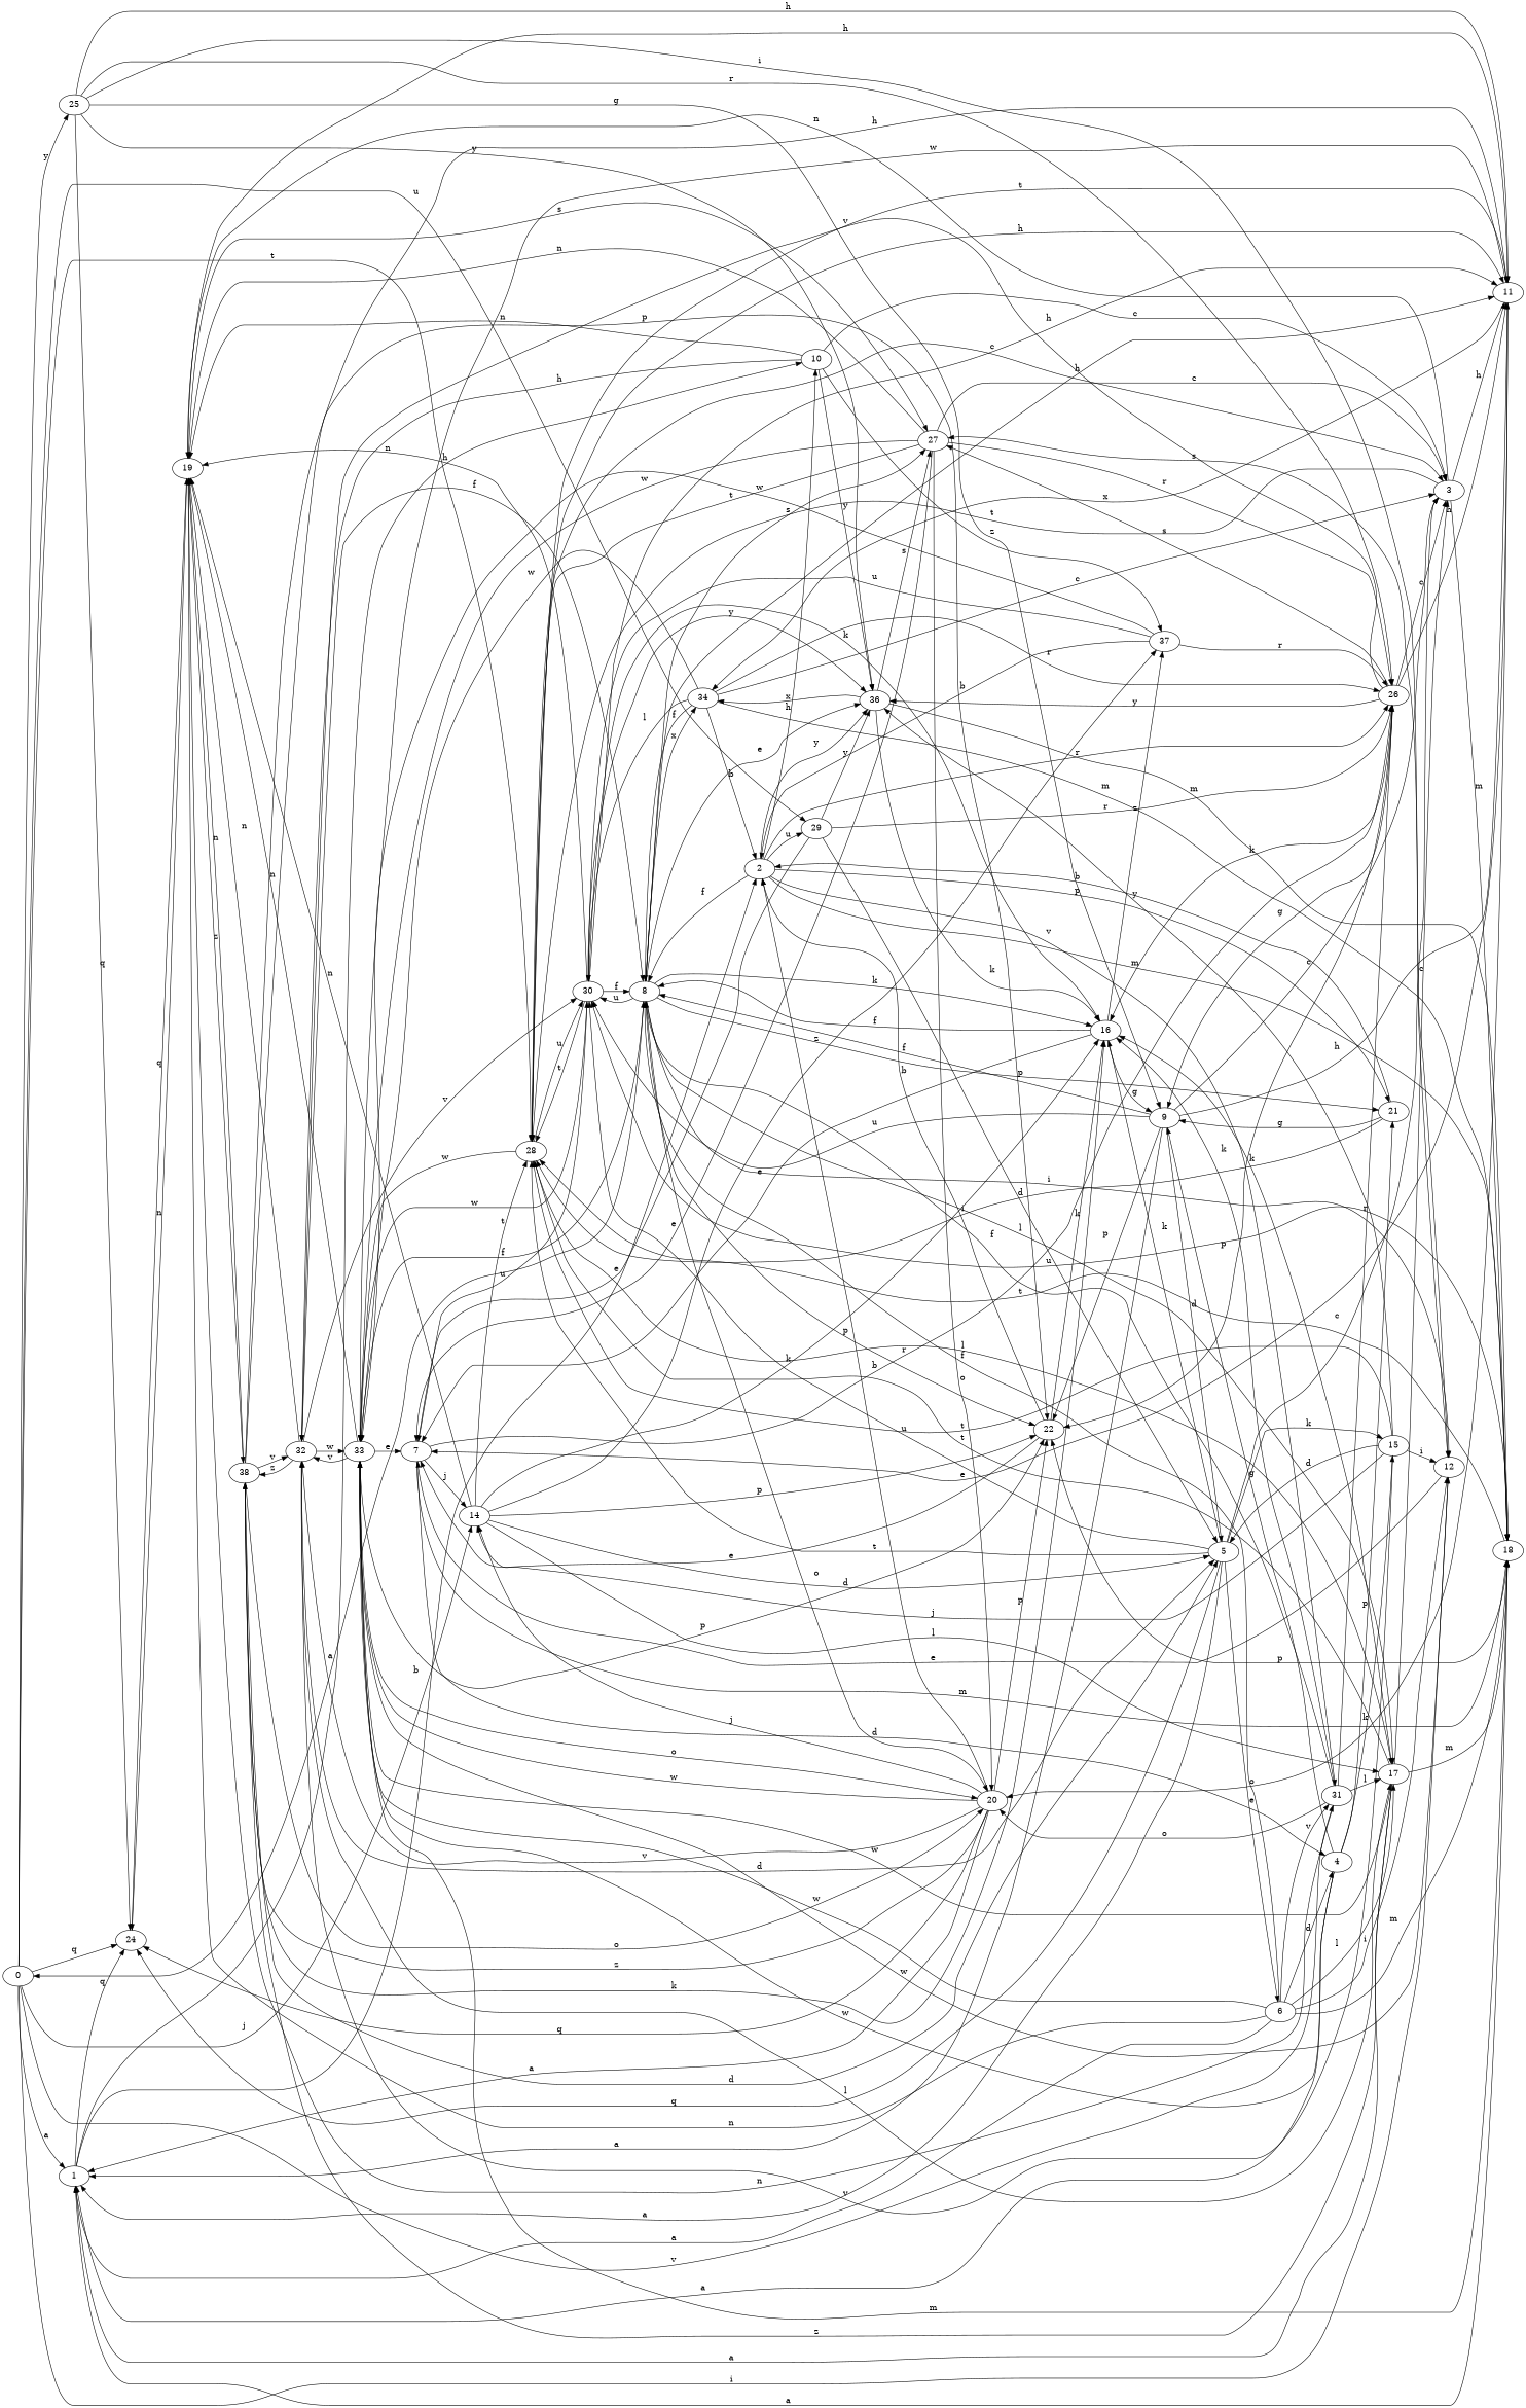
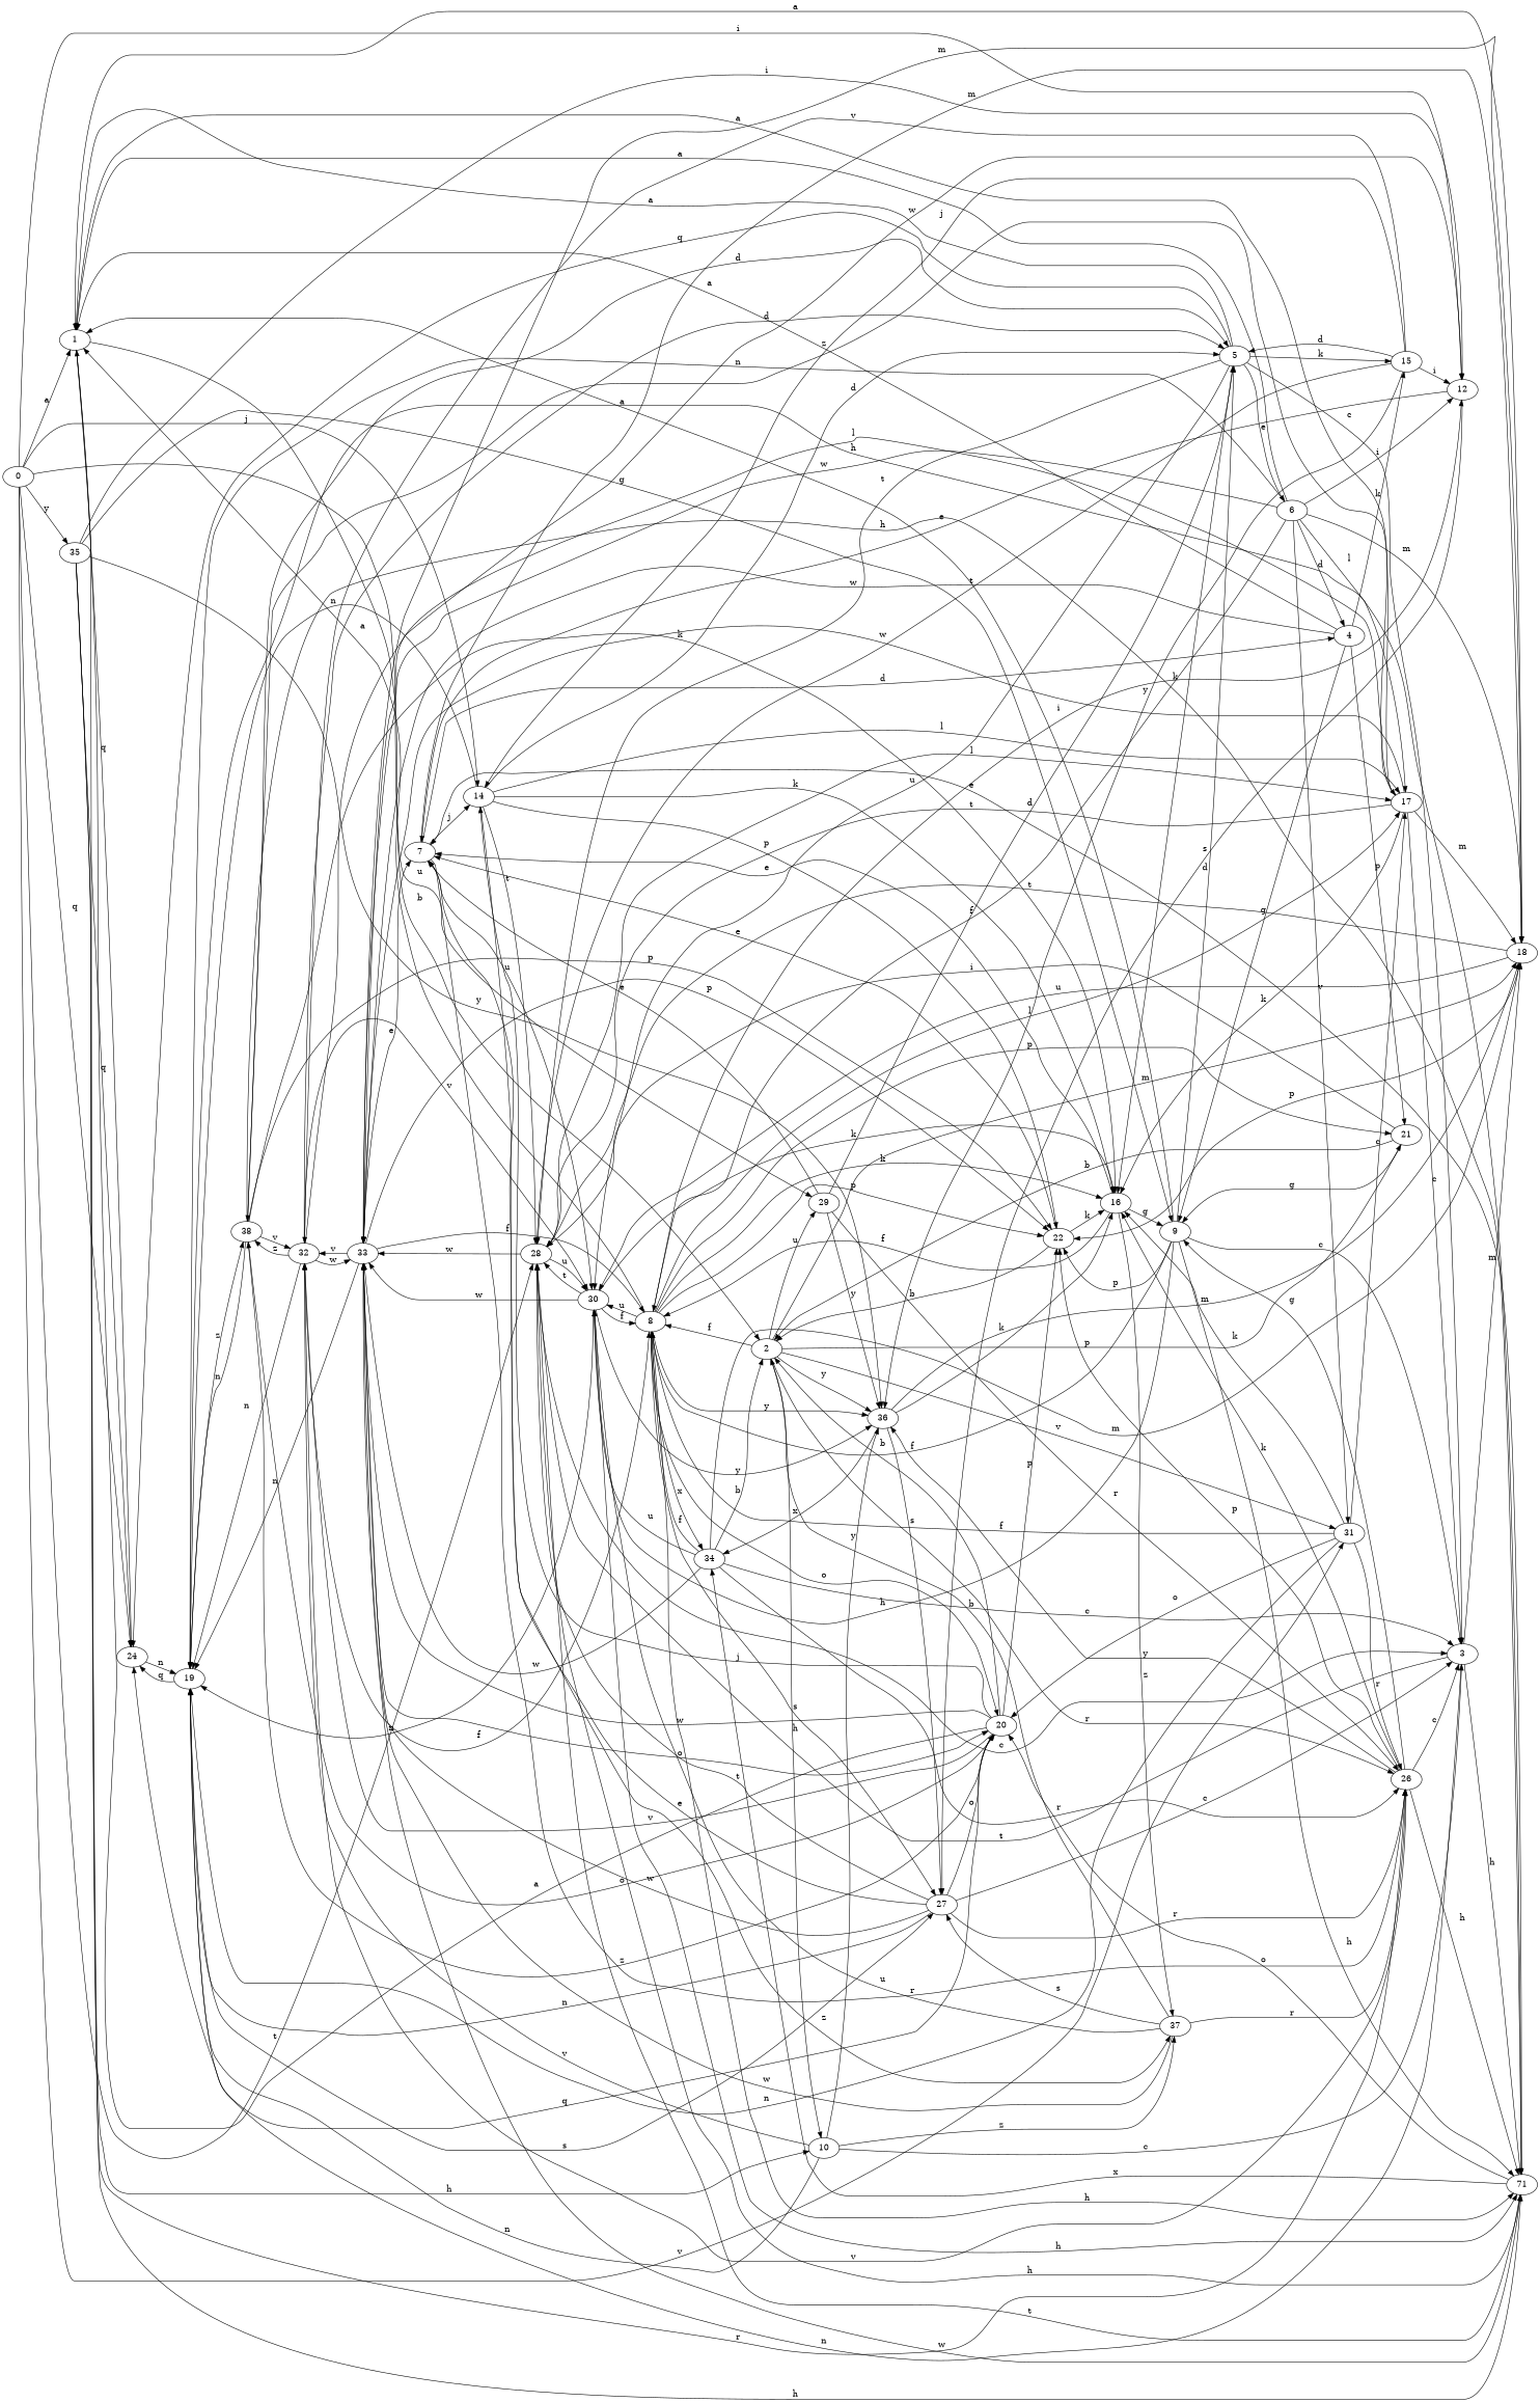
  strict digraph {
    rankdir=LR
    0
    1
    12
    14
    24
    28
    29
    31
-   35 [label=25]
+   35
    2
    10
    33
    7
    27
    19
    5
    16
    17
    22
    37
    3
-   11
+   11 [label=71]
    30
    26
    36
    8
    20
    9
    18
    21
    32
    34
    38
    4
    15
    6
    0 -> 1 [label=a]
    0 -> 12 [label=i]
    0 -> 14 [label=j]
    0 -> 24 [label=q]
    0 -> 28 [label=t]
    0 -> 29 [label=u]
    0 -> 31 [label=v]
    0 -> 35 [label=y]
    1 -> 24 [label=q]
    1 -> 2 [label=b]
    1 -> 10 [label=h]
    12 -> 33 [label=w]
    12 -> 7 [label=e]
    12 -> 27 [label=s]
    14 -> 28 [label=t]
    14 -> 19 [label=n]
    14 -> 5 [label=d]
    14 -> 16 [label=k]
    14 -> 17 [label=l]
    14 -> 22 [label=p]
    14 -> 37 [label=z]
    24 -> 19 [label=n]
    28 -> 33 [label=w]
    28 -> 17 [label=l]
    28 -> 3 [label=c]
    28 -> 11 [label=h]
    28 -> 30 [label=u]
    29 -> 7 [label=e]
    29 -> 5 [label=d]
    29 -> 26 [label=r]
    29 -> 36 [label=y]
    31 -> 19 [label=n]
    31 -> 16 [label=k]
-   31 -> 17 [label=l]
+   31 -> 17 [label=c]
    31 -> 26 [label=r]
    31 -> 8 [label=f]
    31 -> 20 [label=o]
    35 -> 12 [label=i]
    35 -> 24 [label=q]
    35 -> 11 [label=h]
    35 -> 26 [label=r]
    35 -> 36 [label=y]
    35 -> 9 [label=g]
    2 -> 29 [label=u]
    2 -> 31 [label=v]
    2 -> 10 [label=h]
    2 -> 26 [label=r]
    2 -> 36 [label=y]
    2 -> 8 [label=f]
    2 -> 18 [label=m]
    2 -> 21 [label=p]
    10 -> 19 [label=n]
    10 -> 37 [label=z]
    10 -> 3 [label=c]
    10 -> 36 [label=y]
-   10 -> 32 [label=h]
+   10 -> 32 [label=v]
    33 -> 7 [label=e]
    33 -> 19 [label=n]
    33 -> 22 [label=p]
    33 -> 8 [label=f]
    33 -> 20 [label=o]
    33 -> 18 [label=m]
    33 -> 32 [label=v]
    7 -> 14 [label=j]
    7 -> 30 [label=u]
    7 -> 26 [label=r]
    7 -> 18 [label=m]
    7 -> 4 [label=d]
    27 -> 28 [label=t]
    27 -> 33 [label=w]
    27 -> 7 [label=e]
    27 -> 19 [label=n]
    27 -> 3 [label=c]
    27 -> 26 [label=r]
    27 -> 20 [label=o]
    19 -> 24 [label=q]
    19 -> 27 [label=s]
    19 -> 11 [label=h]
    19 -> 38 [label=z]
    5 -> 1 [label=a]
    5 -> 24 [label=q]
    5 -> 28 [label=t]
    5 -> 16 [label=k]
    5 -> 3 [label=c]
    5 -> 30 [label=u]
    5 -> 15 [label=k]
    5 -> 6 [label=e]
    16 -> 7 [label=e]
    16 -> 37 [label=z]
    16 -> 8 [label=f]
    16 -> 9 [label=g]
    17 -> 1 [label=a]
    17 -> 28 [label=t]
    17 -> 33 [label=w]
    17 -> 16 [label=k]
    17 -> 3 [label=c]
    17 -> 18 [label=m]
    17 -> 38 [label=z]
    22 -> 2 [label=b]
    22 -> 7 [label=e]
    22 -> 16 [label=k]
    37 -> 2 [label=b]
    37 -> 33 [label=w]
    37 -> 30 [label=u]
    37 -> 26 [label=r]
    3 -> 28 [label=t]
    3 -> 19 [label=n]
    3 -> 11 [label=h]
    3 -> 18 [label=m]
    11 -> 28 [label=t]
    11 -> 33 [label=w]
    11 -> 7 [label=e]
    11 -> 20 [label=o]
    11 -> 34 [label=x]
    30 -> 28 [label=t]
    30 -> 33 [label=w]
    30 -> 19 [label=n]
    30 -> 16 [label=k]
    30 -> 11 [label=h]
    30 -> 36 [label=y]
    30 -> 8 [label=f]
-   26 -> 27 [label=s]
+   37 -> 27 [label=s]
    26 -> 16 [label=k]
    26 -> 22 [label=p]
    26 -> 3 [label=c]
    26 -> 11 [label=h]
    26 -> 36 [label=y]
    26 -> 9 [label=g]
    26 -> 32 [label=v]
    36 -> 27 [label=s]
    36 -> 16 [label=k]
    36 -> 18 [label=m]
    36 -> 34 [label=x]
-   8 -> 0 [label=a]
+   8 -> 1 [label=a]
    8 -> 12 [label=i]
    8 -> 27 [label=s]
    8 -> 16 [label=k]
    8 -> 17 [label=l]
    8 -> 22 [label=p]
    8 -> 11 [label=h]
    8 -> 30 [label=u]
-   8 -> 36 [label=e]
+   8 -> 36 [label=y]
    8 -> 20 [label=o]
    8 -> 21 [label=p]
    8 -> 34 [label=x]
    20 -> 1 [label=a]
    20 -> 14 [label=j]
    20 -> 24 [label=q]
    20 -> 2 [label=b]
    20 -> 33 [label=w]
    20 -> 22 [label=p]
    20 -> 32 [label=v]
    20 -> 38 [label=z]
    9 -> 1 [label=a]
    9 -> 5 [label=d]
    9 -> 22 [label=p]
    9 -> 3 [label=c]
    9 -> 11 [label=h]
-   9 -> 30 [label=u]
+   9 -> 30 [label=h]
    9 -> 8 [label=f]
    18 -> 1 [label=a]
    18 -> 28 [label=t]
    18 -> 22 [label=p]
    18 -> 30 [label=u]
    21 -> 28 [label=i]
    21 -> 2 [label=b]
    21 -> 9 [label=g]
    32 -> 33 [label=w]
    32 -> 19 [label=n]
    32 -> 5 [label=d]
    32 -> 17 [label=l]
    32 -> 30 [label=v]
    32 -> 8 [label=f]
    32 -> 38 [label=z]
    34 -> 2 [label=b]
    34 -> 33 [label=w]
    34 -> 3 [label=c]
-   34 -> 30 [label=l]
+   34 -> 30 [label=u]
    34 -> 26 [label=r]
    34 -> 8 [label=f]
    34 -> 18 [label=m]
    38 -> 19 [label=n]
    38 -> 5 [label=d]
    38 -> 16 [label=k]
    38 -> 22 [label=p]
    38 -> 11 [label=h]
    38 -> 20 [label=o]
    38 -> 32 [label=v]
    4 -> 1 [label=a]
    4 -> 33 [label=w]
    4 -> 9 [label=g]
    4 -> 21 [label=p]
    4 -> 15 [label=k]
    15 -> 12 [label=i]
    15 -> 14 [label=j]
    15 -> 28 [label=t]
    15 -> 5 [label=d]
    15 -> 36 [label=y]
    15 -> 32 [label=v]
    6 -> 1 [label=a]
    6 -> 12 [label=i]
    6 -> 31 [label=v]
    6 -> 33 [label=w]
    6 -> 19 [label=n]
    6 -> 17 [label=l]
    6 -> 8 [label=f]
    6 -> 18 [label=m]
    6 -> 4 [label=d]
  }
